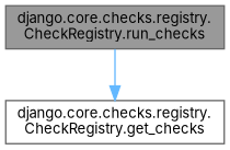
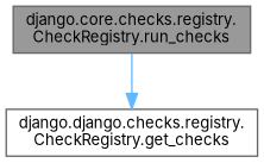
  digraph {
    rankdir=TB
    fontname=Inter
    node [fontname=Inter fontsize=10 shape=box style=filled]
    n1 [color=gray40 fillcolor=grey60 fontcolor=black height=0.2 label="django.core.checks.registry.\lCheckRegistry.run_checks" width=0.4]
-   n2 [color=grey40 fillcolor=white height=0.2 label="django.core.checks.registry.\lCheckRegistry.get_checks" width=0.4]
+   n2 [color=grey40 fillcolor=white height=0.2 label="django.django.checks.registry.\lCheckRegistry.get_checks" width=0.4]
    n1 -> n2 [color=steelblue1 fontname=Inter fontsize=10 labelfontname=Helvetica labelfontsize=10 style=solid]
  }
